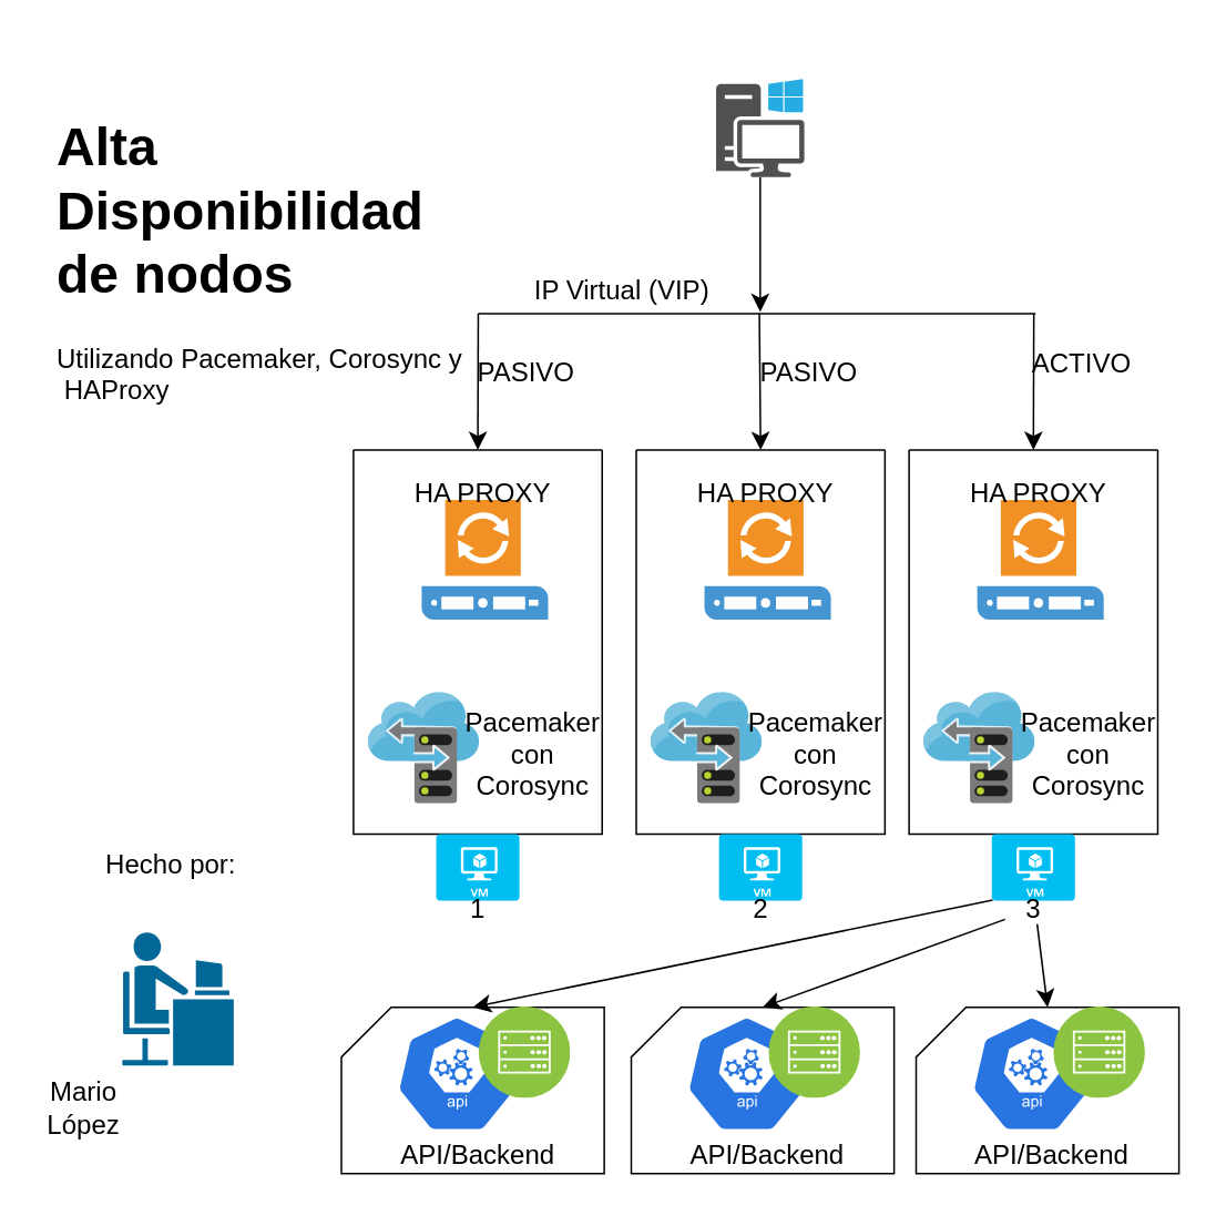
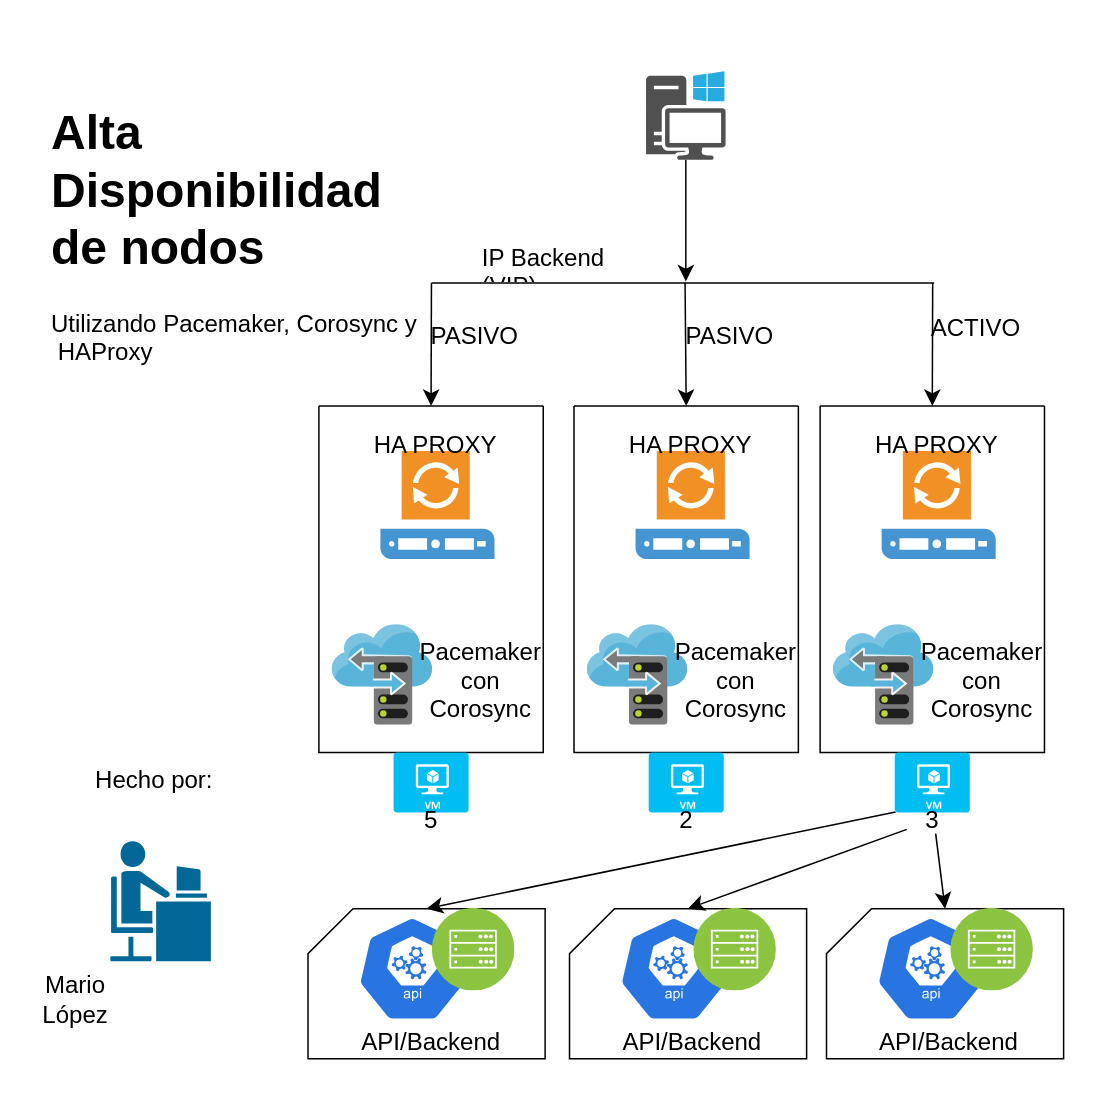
  <mxCell id="0" />
  <mxCell id="1" parent="0" />
  <mxCell id="2" style="edgeStyle=none;curved=1;rounded=0;orthogonalLoop=1;jettySize=auto;html=1;fontSize=12;startSize=8;endSize=8;" edge="1" parent="1" source="3"><mxGeometry relative="1" as="geometry"><mxPoint x="456.5" y="187" as="targetPoint" /></mxGeometry></mxCell>
  <mxCell id="3" value="" style="sketch=0;pointerEvents=1;shadow=0;dashed=0;html=1;strokeColor=none;fillColor=#505050;labelPosition=center;verticalLabelPosition=bottom;verticalAlign=top;outlineConnect=0;align=center;shape=mxgraph.office.devices.workstation_pc;fontSize=16;" vertex="1" parent="1"><mxGeometry x="430" y="47" width="53" height="59" as="geometry" /></mxCell>
  <mxCell id="4" value="" style="swimlane;startSize=0;fontSize=16;" vertex="1" parent="1"><mxGeometry x="382" y="270" width="149.5" height="231" as="geometry" /></mxCell>
  <mxCell id="5" value="" style="shadow=0;dashed=0;html=1;strokeColor=none;fillColor=#4495D1;labelPosition=center;verticalLabelPosition=bottom;verticalAlign=top;align=center;outlineConnect=0;shape=mxgraph.veeam.proxy_server;fontSize=16;" vertex="1" parent="4"><mxGeometry x="41" y="30" width="76" height="72" as="geometry" /></mxCell>
  <mxCell id="6" value="HA PROXY" style="text;strokeColor=none;fillColor=none;align=left;verticalAlign=middle;spacingLeft=4;spacingRight=4;overflow=hidden;points=[[0,0.5],[1,0.5]];portConstraint=eastwest;rotatable=0;whiteSpace=wrap;html=1;fontSize=16;" vertex="1" parent="4"><mxGeometry x="30.5" y="11" width="97" height="30" as="geometry" /></mxCell>
  <mxCell id="7" value="" style="image;sketch=0;aspect=fixed;html=1;points=[];align=center;fontSize=12;image=img/lib/mscae/Storage_sync_service.svg;" vertex="1" parent="4"><mxGeometry x="9" y="146" width="67" height="67" as="geometry" /></mxCell>
  <mxCell id="8" value="Pacemaker con Corosync" style="text;html=1;strokeColor=none;fillColor=none;align=center;verticalAlign=middle;whiteSpace=wrap;rounded=0;fontSize=16;" vertex="1" parent="4"><mxGeometry x="78" y="168" width="60" height="30" as="geometry" /></mxCell>
  <mxCell id="9" style="edgeStyle=none;curved=1;rounded=0;orthogonalLoop=1;jettySize=auto;html=1;exitX=0.25;exitY=1;exitDx=0;exitDy=0;fontSize=12;startSize=8;endSize=8;" edge="1" parent="4" source="8" target="8"><mxGeometry relative="1" as="geometry" /></mxCell>
  <mxCell id="10" value="" style="shape=image;verticalLabelPosition=bottom;labelBackgroundColor=default;verticalAlign=top;aspect=fixed;imageAspect=0;image=https://www.linuxpcfix.com/wp-content/uploads/2015/06/ha_cluster.png;" vertex="1" parent="1"><mxGeometry x="545.74" y="20" width="148.01" height="146" as="geometry" /></mxCell>
- <mxCell id="11" value="IP Virtual (VIP)" style="text;strokeColor=none;fillColor=none;align=left;verticalAlign=middle;spacingLeft=4;spacingRight=4;overflow=hidden;points=[[0,0.5],[1,0.5]];portConstraint=eastwest;rotatable=0;whiteSpace=wrap;html=1;fontSize=16;" vertex="1" parent="1"><mxGeometry x="315" y="159" width="122" height="30" as="geometry" /></mxCell>
+ <mxCell id="11" value="IP Backend (VIP)" style="text;strokeColor=none;fillColor=none;align=left;verticalAlign=middle;spacingLeft=4;spacingRight=4;overflow=hidden;points=[[0,0.5],[1,0.5]];portConstraint=eastwest;rotatable=0;whiteSpace=wrap;html=1;fontSize=16;" vertex="1" parent="1"><mxGeometry x="315" y="159" width="122" height="30" as="geometry" /></mxCell>
  <mxCell id="12" value="" style="endArrow=none;html=1;rounded=0;fontSize=12;startSize=8;endSize=8;curved=1;" edge="1" parent="1"><mxGeometry width="50" height="50" relative="1" as="geometry"><mxPoint x="287" y="188" as="sourcePoint" /><mxPoint x="622" y="188" as="targetPoint" /></mxGeometry></mxCell>
  <mxCell id="13" value="" style="endArrow=classic;html=1;rounded=0;fontSize=12;startSize=8;endSize=8;curved=1;entryX=0.5;entryY=0;entryDx=0;entryDy=0;" edge="1" parent="1" target="4"><mxGeometry width="50" height="50" relative="1" as="geometry"><mxPoint x="456" y="188" as="sourcePoint" /><mxPoint x="399" y="306" as="targetPoint" /></mxGeometry></mxCell>
  <mxCell id="14" value="" style="swimlane;startSize=0;fontSize=16;" vertex="1" parent="1"><mxGeometry x="546" y="270" width="149.5" height="231" as="geometry" /></mxCell>
  <mxCell id="15" value="" style="shadow=0;dashed=0;html=1;strokeColor=none;fillColor=#4495D1;labelPosition=center;verticalLabelPosition=bottom;verticalAlign=top;align=center;outlineConnect=0;shape=mxgraph.veeam.proxy_server;fontSize=16;" vertex="1" parent="14"><mxGeometry x="41" y="30" width="76" height="72" as="geometry" /></mxCell>
  <mxCell id="16" value="HA PROXY" style="text;strokeColor=none;fillColor=none;align=left;verticalAlign=middle;spacingLeft=4;spacingRight=4;overflow=hidden;points=[[0,0.5],[1,0.5]];portConstraint=eastwest;rotatable=0;whiteSpace=wrap;html=1;fontSize=16;" vertex="1" parent="14"><mxGeometry x="30.5" y="11" width="97" height="30" as="geometry" /></mxCell>
  <mxCell id="17" value="" style="image;sketch=0;aspect=fixed;html=1;points=[];align=center;fontSize=12;image=img/lib/mscae/Storage_sync_service.svg;" vertex="1" parent="14"><mxGeometry x="9" y="146" width="67" height="67" as="geometry" /></mxCell>
  <mxCell id="18" value="Pacemaker con Corosync" style="text;html=1;strokeColor=none;fillColor=none;align=center;verticalAlign=middle;whiteSpace=wrap;rounded=0;fontSize=16;" vertex="1" parent="14"><mxGeometry x="78" y="168" width="60" height="30" as="geometry" /></mxCell>
  <mxCell id="19" style="edgeStyle=none;curved=1;rounded=0;orthogonalLoop=1;jettySize=auto;html=1;exitX=0.25;exitY=1;exitDx=0;exitDy=0;fontSize=12;startSize=8;endSize=8;" edge="1" parent="14" source="18" target="18"><mxGeometry relative="1" as="geometry" /></mxCell>
  <mxCell id="20" value="" style="swimlane;startSize=0;fontSize=16;" vertex="1" parent="1"><mxGeometry x="212" y="270" width="149.5" height="231" as="geometry" /></mxCell>
  <mxCell id="21" value="" style="shadow=0;dashed=0;html=1;strokeColor=none;fillColor=#4495D1;labelPosition=center;verticalLabelPosition=bottom;verticalAlign=top;align=center;outlineConnect=0;shape=mxgraph.veeam.proxy_server;fontSize=16;" vertex="1" parent="20"><mxGeometry x="41" y="30" width="76" height="72" as="geometry" /></mxCell>
  <mxCell id="22" value="HA PROXY" style="text;strokeColor=none;fillColor=none;align=left;verticalAlign=middle;spacingLeft=4;spacingRight=4;overflow=hidden;points=[[0,0.5],[1,0.5]];portConstraint=eastwest;rotatable=0;whiteSpace=wrap;html=1;fontSize=16;" vertex="1" parent="20"><mxGeometry x="30.5" y="11" width="97" height="30" as="geometry" /></mxCell>
  <mxCell id="23" value="" style="image;sketch=0;aspect=fixed;html=1;points=[];align=center;fontSize=12;image=img/lib/mscae/Storage_sync_service.svg;" vertex="1" parent="20"><mxGeometry x="9" y="146" width="67" height="67" as="geometry" /></mxCell>
  <mxCell id="24" value="Pacemaker con Corosync" style="text;html=1;strokeColor=none;fillColor=none;align=center;verticalAlign=middle;whiteSpace=wrap;rounded=0;fontSize=16;" vertex="1" parent="20"><mxGeometry x="78" y="168" width="60" height="30" as="geometry" /></mxCell>
  <mxCell id="25" style="edgeStyle=none;curved=1;rounded=0;orthogonalLoop=1;jettySize=auto;html=1;exitX=0.25;exitY=1;exitDx=0;exitDy=0;fontSize=12;startSize=8;endSize=8;" edge="1" parent="20" source="24" target="24"><mxGeometry relative="1" as="geometry" /></mxCell>
  <mxCell id="26" value="" style="endArrow=classic;html=1;rounded=0;fontSize=12;startSize=8;endSize=8;curved=1;entryX=0.5;entryY=0;entryDx=0;entryDy=0;" edge="1" parent="1" target="20"><mxGeometry width="50" height="50" relative="1" as="geometry"><mxPoint x="287" y="188" as="sourcePoint" /><mxPoint x="236" y="202" as="targetPoint" /></mxGeometry></mxCell>
  <mxCell id="27" value="" style="endArrow=classic;html=1;rounded=0;fontSize=12;startSize=8;endSize=8;curved=1;entryX=0.5;entryY=0;entryDx=0;entryDy=0;" edge="1" parent="1" target="14"><mxGeometry width="50" height="50" relative="1" as="geometry"><mxPoint x="621" y="188" as="sourcePoint" /><mxPoint x="616" y="176" as="targetPoint" /></mxGeometry></mxCell>
  <mxCell id="28" value="ACTIVO" style="text;html=1;strokeColor=none;fillColor=none;align=center;verticalAlign=middle;whiteSpace=wrap;rounded=0;fontSize=16;" vertex="1" parent="1"><mxGeometry x="620" y="203" width="60" height="30" as="geometry" /></mxCell>
  <mxCell id="29" value="PASIVO" style="text;html=1;strokeColor=none;fillColor=none;align=center;verticalAlign=middle;whiteSpace=wrap;rounded=0;fontSize=16;" vertex="1" parent="1"><mxGeometry x="456" y="208" width="60" height="30" as="geometry" /></mxCell>
  <mxCell id="30" value="PASIVO" style="text;html=1;strokeColor=none;fillColor=none;align=center;verticalAlign=middle;whiteSpace=wrap;rounded=0;fontSize=16;" vertex="1" parent="1"><mxGeometry x="286" y="208" width="60" height="30" as="geometry" /></mxCell>
  <mxCell id="31" value="" style="verticalLabelPosition=bottom;html=1;verticalAlign=top;align=center;strokeColor=none;fillColor=#00BEF2;shape=mxgraph.azure.virtual_machine;fontSize=16;" vertex="1" parent="1"><mxGeometry x="261.75" y="501" width="50" height="40" as="geometry" /></mxCell>
- <mxCell id="32" value="1" style="text;html=1;strokeColor=none;fillColor=none;align=center;verticalAlign=middle;whiteSpace=wrap;rounded=0;fontSize=16;" vertex="1" parent="1"><mxGeometry x="269.75" y="538" width="34" height="16" as="geometry" /></mxCell>
+ <mxCell id="32" value="5" style="text;html=1;strokeColor=none;fillColor=none;align=center;verticalAlign=middle;whiteSpace=wrap;rounded=0;fontSize=16;" vertex="1" parent="1"><mxGeometry x="269.75" y="538" width="34" height="16" as="geometry" /></mxCell>
  <mxCell id="33" value="" style="verticalLabelPosition=bottom;html=1;verticalAlign=top;align=center;strokeColor=none;fillColor=#00BEF2;shape=mxgraph.azure.virtual_machine;fontSize=16;" vertex="1" parent="1"><mxGeometry x="431.75" y="501" width="50" height="40" as="geometry" /></mxCell>
  <mxCell id="34" value="2" style="text;html=1;strokeColor=none;fillColor=none;align=center;verticalAlign=middle;whiteSpace=wrap;rounded=0;fontSize=16;" vertex="1" parent="1"><mxGeometry x="439.75" y="538" width="34" height="16" as="geometry" /></mxCell>
  <mxCell id="35" value="" style="verticalLabelPosition=bottom;html=1;verticalAlign=top;align=center;strokeColor=none;fillColor=#00BEF2;shape=mxgraph.azure.virtual_machine;fontSize=16;" vertex="1" parent="1"><mxGeometry x="595.75" y="501" width="50" height="40" as="geometry" /></mxCell>
  <mxCell id="36" value="3" style="text;html=1;strokeColor=none;fillColor=none;align=center;verticalAlign=middle;whiteSpace=wrap;rounded=0;fontSize=16;" vertex="1" parent="1"><mxGeometry x="603.75" y="538" width="34" height="16" as="geometry" /></mxCell>
  <mxCell id="37" value="" style="shape=card;whiteSpace=wrap;html=1;fontSize=16;" vertex="1" parent="1"><mxGeometry x="379" y="605" width="158" height="100" as="geometry" /></mxCell>
  <mxCell id="38" value="" style="sketch=0;html=1;dashed=0;whitespace=wrap;fillColor=#2875E2;strokeColor=#ffffff;points=[[0.005,0.63,0],[0.1,0.2,0],[0.9,0.2,0],[0.5,0,0],[0.995,0.63,0],[0.72,0.99,0],[0.5,1,0],[0.28,0.99,0]];verticalLabelPosition=bottom;align=center;verticalAlign=top;shape=mxgraph.kubernetes.icon;prIcon=api;fontSize=16;" vertex="1" parent="1"><mxGeometry x="412" y="609" width="73" height="72" as="geometry" /></mxCell>
  <mxCell id="39" value="" style="image;aspect=fixed;perimeter=ellipsePerimeter;html=1;align=center;shadow=0;dashed=0;fontColor=#4277BB;labelBackgroundColor=default;fontSize=12;spacingTop=3;image=img/lib/ibm/infrastructure/mobile_backend.svg;" vertex="1" parent="1"><mxGeometry x="462" y="605" width="55" height="55" as="geometry" /></mxCell>
  <mxCell id="40" value="API/Backend" style="text;html=1;strokeColor=none;fillColor=none;align=center;verticalAlign=middle;whiteSpace=wrap;rounded=0;fontSize=16;" vertex="1" parent="1"><mxGeometry x="430.75" y="679" width="60" height="30" as="geometry" /></mxCell>
  <mxCell id="41" value="" style="shape=card;whiteSpace=wrap;html=1;fontSize=16;" vertex="1" parent="1"><mxGeometry x="204.75" y="605" width="158" height="100" as="geometry" /></mxCell>
  <mxCell id="42" value="" style="sketch=0;html=1;dashed=0;whitespace=wrap;fillColor=#2875E2;strokeColor=#ffffff;points=[[0.005,0.63,0],[0.1,0.2,0],[0.9,0.2,0],[0.5,0,0],[0.995,0.63,0],[0.72,0.99,0],[0.5,1,0],[0.28,0.99,0]];verticalLabelPosition=bottom;align=center;verticalAlign=top;shape=mxgraph.kubernetes.icon;prIcon=api;fontSize=16;" vertex="1" parent="1"><mxGeometry x="237.75" y="609" width="73" height="72" as="geometry" /></mxCell>
  <mxCell id="43" value="" style="image;aspect=fixed;perimeter=ellipsePerimeter;html=1;align=center;shadow=0;dashed=0;fontColor=#4277BB;labelBackgroundColor=default;fontSize=12;spacingTop=3;image=img/lib/ibm/infrastructure/mobile_backend.svg;" vertex="1" parent="1"><mxGeometry x="287.75" y="605" width="55" height="55" as="geometry" /></mxCell>
  <mxCell id="44" value="API/Backend" style="text;html=1;strokeColor=none;fillColor=none;align=center;verticalAlign=middle;whiteSpace=wrap;rounded=0;fontSize=16;" vertex="1" parent="1"><mxGeometry x="256.5" y="679" width="60" height="30" as="geometry" /></mxCell>
  <mxCell id="45" value="" style="shape=card;whiteSpace=wrap;html=1;fontSize=16;" vertex="1" parent="1"><mxGeometry x="550.25" y="605" width="158" height="100" as="geometry" /></mxCell>
  <mxCell id="46" value="" style="sketch=0;html=1;dashed=0;whitespace=wrap;fillColor=#2875E2;strokeColor=#ffffff;points=[[0.005,0.63,0],[0.1,0.2,0],[0.9,0.2,0],[0.5,0,0],[0.995,0.63,0],[0.72,0.99,0],[0.5,1,0],[0.28,0.99,0]];verticalLabelPosition=bottom;align=center;verticalAlign=top;shape=mxgraph.kubernetes.icon;prIcon=api;fontSize=16;" vertex="1" parent="1"><mxGeometry x="583.25" y="609" width="73" height="72" as="geometry" /></mxCell>
  <mxCell id="47" value="" style="image;aspect=fixed;perimeter=ellipsePerimeter;html=1;align=center;shadow=0;dashed=0;fontColor=#4277BB;labelBackgroundColor=default;fontSize=12;spacingTop=3;image=img/lib/ibm/infrastructure/mobile_backend.svg;" vertex="1" parent="1"><mxGeometry x="633.25" y="605" width="55" height="55" as="geometry" /></mxCell>
  <mxCell id="48" value="API/Backend" style="text;html=1;strokeColor=none;fillColor=none;align=center;verticalAlign=middle;whiteSpace=wrap;rounded=0;fontSize=16;" vertex="1" parent="1"><mxGeometry x="602" y="679" width="60" height="30" as="geometry" /></mxCell>
  <mxCell id="49" value="" style="endArrow=classic;html=1;rounded=0;fontSize=12;startSize=8;endSize=8;curved=1;exitX=0.01;exitY=0.99;exitDx=0;exitDy=0;exitPerimeter=0;entryX=0.5;entryY=0;entryDx=0;entryDy=0;entryPerimeter=0;" edge="1" parent="1" source="35" target="41"><mxGeometry width="50" height="50" relative="1" as="geometry"><mxPoint x="437" y="350" as="sourcePoint" /><mxPoint x="487" y="300" as="targetPoint" /></mxGeometry></mxCell>
  <mxCell id="50" style="edgeStyle=none;curved=1;rounded=0;orthogonalLoop=1;jettySize=auto;html=1;entryX=0.5;entryY=0;entryDx=0;entryDy=0;entryPerimeter=0;fontSize=12;startSize=8;endSize=8;" edge="1" parent="1" source="36" target="37"><mxGeometry relative="1" as="geometry" /></mxCell>
  <mxCell id="51" style="edgeStyle=none;curved=1;rounded=0;orthogonalLoop=1;jettySize=auto;html=1;entryX=0.5;entryY=0;entryDx=0;entryDy=0;entryPerimeter=0;fontSize=12;startSize=8;endSize=8;" edge="1" parent="1" target="45"><mxGeometry relative="1" as="geometry"><mxPoint x="623" y="555" as="sourcePoint" /></mxGeometry></mxCell>
  <mxCell id="52" value="&lt;h1&gt;Alta Disponibilidad de nodos&lt;/h1&gt;&lt;div&gt;Utilizando Pacemaker, Corosync y &amp;nbsp;HAProxy&lt;/div&gt;" style="text;html=1;strokeColor=none;fillColor=none;spacing=5;spacingTop=-20;whiteSpace=wrap;overflow=hidden;rounded=0;fontSize=16;" vertex="1" parent="1"><mxGeometry x="29" y="58" width="265" height="193" as="geometry" /></mxCell>
  <mxCell id="53" value="" style="shape=mxgraph.cisco.people.androgenous_person;html=1;pointerEvents=1;dashed=0;fillColor=#036897;strokeColor=#ffffff;strokeWidth=2;verticalLabelPosition=bottom;verticalAlign=top;align=center;outlineConnect=0;fontSize=16;" vertex="1" parent="1"><mxGeometry x="72" y="559" width="69" height="82" as="geometry" /></mxCell>
  <mxCell id="54" value="Mario López" style="text;html=1;strokeColor=none;fillColor=none;align=center;verticalAlign=middle;whiteSpace=wrap;rounded=0;fontSize=16;" vertex="1" parent="1"><mxGeometry x="20" y="651" width="60" height="30" as="geometry" /></mxCell>
  <mxCell id="55" value="Hecho por:" style="text;html=1;strokeColor=none;fillColor=none;align=center;verticalAlign=middle;whiteSpace=wrap;rounded=0;fontSize=16;" vertex="1" parent="1"><mxGeometry x="59" y="504" width="87" height="30" as="geometry" /></mxCell>
